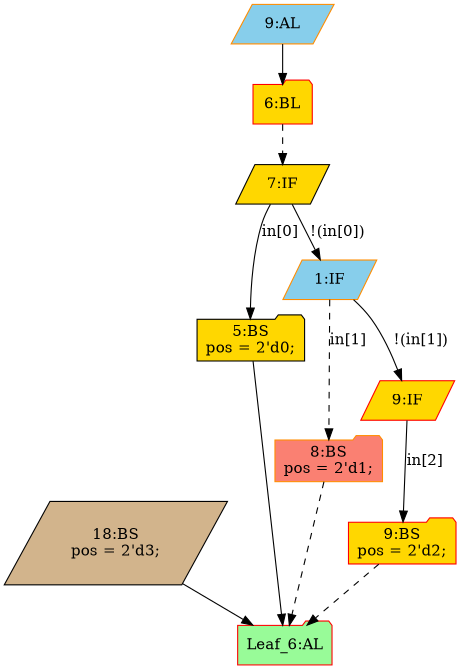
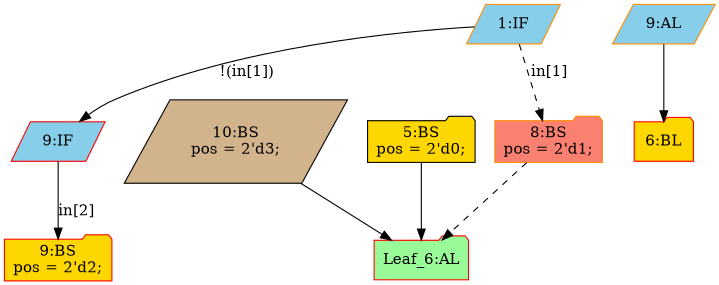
  strict digraph {
    node [color=red fillcolor=gold shape=folder statements="[]" style=filled typ=BlockingSubstitution]
    edge [cond="[]" lineno=None style=solid]
    n1 [ast="<pyverilog.vparser.ast.BlockingSubstitution object at 0x7f27614cb810>" label="9:BS\npos = 2'd2;" statements="[<pyverilog.vparser.ast.BlockingSubstitution object at 0x7f27614cb810>]"]
    n2 [def_var="['pos']" fillcolor=palegreen label="Leaf_6:AL" statements="" typ=""]
-   n3 [ast="<pyverilog.vparser.ast.BlockingSubstitution object at 0x7f27614cba90>" color=black fillcolor=tan label="18:BS\npos = 2'd3;" shape=parallelogram statements="[<pyverilog.vparser.ast.BlockingSubstitution object at 0x7f27614cba90>]"]
+   n3 [ast="<pyverilog.vparser.ast.BlockingSubstitution object at 0x7f27614cba90>" color=black fillcolor=tan label="10:BS\npos = 2'd3;" shape=parallelogram statements="[<pyverilog.vparser.ast.BlockingSubstitution object at 0x7f27614cba90>]"]
    n4 [ast="<pyverilog.vparser.ast.BlockingSubstitution object at 0x7f27614cbbd0>" color=black label="5:BS\npos = 2'd0;" statements="[<pyverilog.vparser.ast.BlockingSubstitution object at 0x7f27614cbbd0>]"]
    n5 [ast="<pyverilog.vparser.ast.BlockingSubstitution object at 0x7f27614cbd10>" color=darkorange fillcolor=salmon label="8:BS\npos = 2'd1;" statements="[<pyverilog.vparser.ast.BlockingSubstitution object at 0x7f27614cbd10>]"]
-   n6 [ast="<pyverilog.vparser.ast.IfStatement object at 0x7f27614cbe50>" label="9:IF" shape=parallelogram typ=IfStatement]
+   n6 [ast="<pyverilog.vparser.ast.IfStatement object at 0x7f27614cbe50>" fillcolor=skyblue label="9:IF" shape=parallelogram typ=IfStatement]
    n7 [ast="<pyverilog.vparser.ast.Always object at 0x7f27614cbfd0>" clk_sens=False color=darkorange fillcolor=skyblue label="9:AL" sens="[]" shape=parallelogram typ=Always use_var="['in']"]
    n8 [ast="<pyverilog.vparser.ast.Block object at 0x7f27619b3f90>" label="6:BL" typ=Block]
-   n9 [ast="<pyverilog.vparser.ast.IfStatement object at 0x7f27619b3fd0>" color=black label="7:IF" shape=parallelogram typ=IfStatement]
    n10 [ast="<pyverilog.vparser.ast.IfStatement object at 0x7f276bf58d50>" color=darkorange fillcolor=skyblue label="1:IF" shape=parallelogram typ=IfStatement]
-   n1 -> n2 [style=dashed]
    n3 -> n2
    n4 -> n2
    n5 -> n2 [style=dashed]
    n6 -> n1 [cond="['in']" label="in[2]" lineno=9]
    n7 -> n8
-   n8 -> n9 [style=dashed]
-   n9 -> n4 [cond="['in']" label="in[0]" lineno=7]
-   n9 -> n10 [cond="['in']" label="!(in[0])" lineno=7]
    n10 -> n5 [cond="['in']" label="in[1]" lineno=8 style=dashed]
    n10 -> n6 [cond="['in']" label="!(in[1])" lineno=8]
  }
